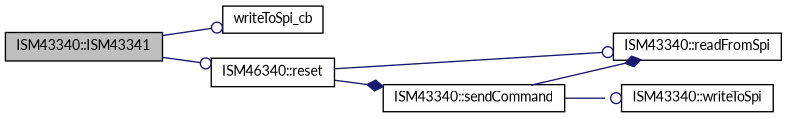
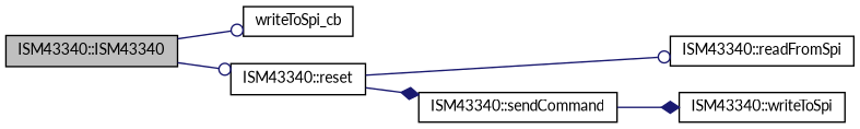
  digraph {
    fontname=Lato
    rankdir=LR
    node [color=black fillcolor=white fontname=Lato fontsize=10 shape=record style=filled]
    edge [arrowhead=odot color=midnightblue fontname=Lato fontsize=10 labelfontname=Helvetica labelfontsize=10 style=solid]
-   n1 [fillcolor=grey75 fontcolor=black height=0.2 label="ISM43340::ISM43341" width=0.4]
+   n1 [fillcolor=grey75 fontcolor=black height=0.2 label="ISM43340::ISM43340" width=0.4]
    n2 [height=0.2 label=writeToSpi_cb width=0.4]
-   n3 [height=0.2 label="ISM46340::reset" width=0.4]
+   n3 [height=0.2 label="ISM43340::reset" width=0.4]
    n4 [height=0.2 label="ISM43340::readFromSpi" width=0.4]
    n5 [height=0.2 label="ISM43340::sendCommand" width=0.4]
    n6 [height=0.2 label="ISM43340::writeToSpi" width=0.4]
    n1 -> n2
    n1 -> n3
    n3 -> n4
    n3 -> n5 [arrowhead=diamond]
-   n5 -> n4 [arrowhead=diamond]
-   n5 -> n6
+   n5 -> n6 [arrowhead=diamond]
  }
